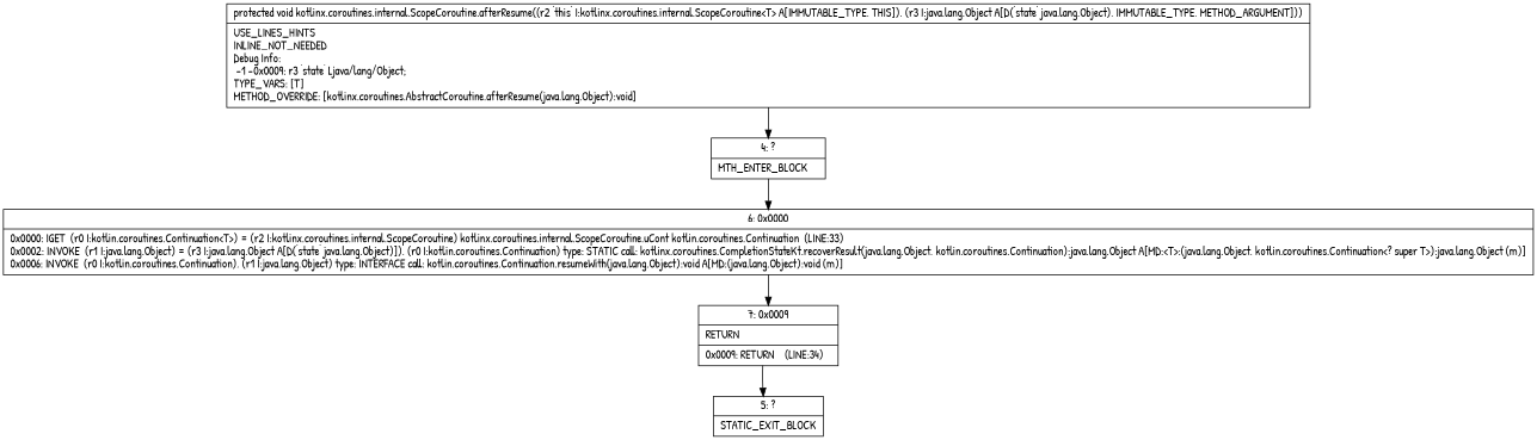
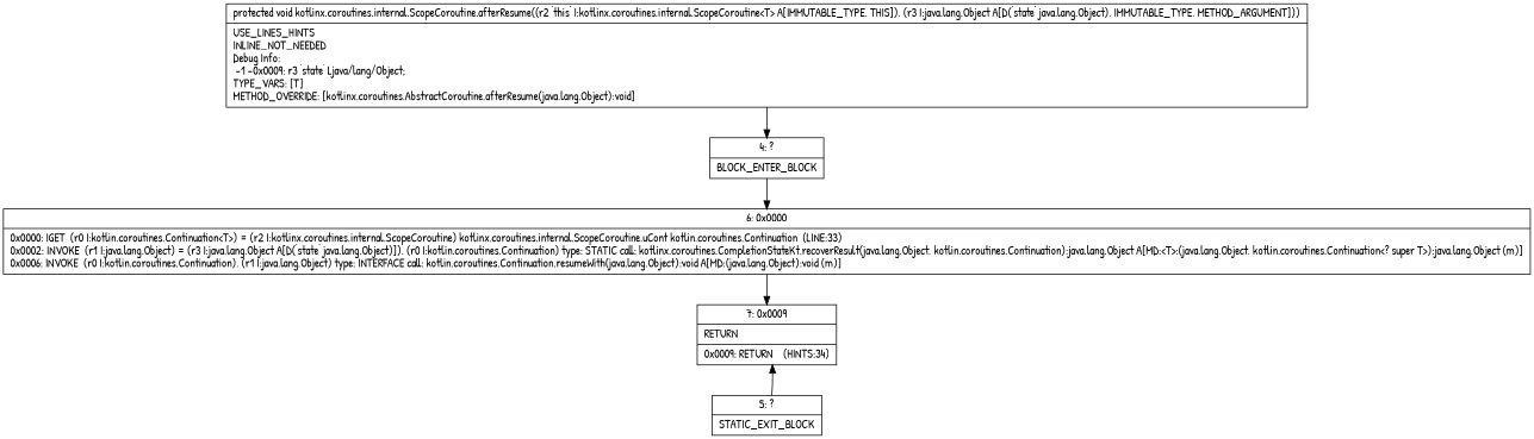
  digraph {
    fontname="Patrick Hand"
    node [fontname="Patrick Hand" shape=record]
    edge [fontname="Patrick Hand"]
-   n1 [label="{4\:\ ?|MTH_ENTER_BLOCK\l}"]
+   n1 [label="{4\:\ ?|BLOCK_ENTER_BLOCK\l}"]
    n2 [label="{6\:\ 0x0000|0x0000: IGET  (r0 I:kotlin.coroutines.Continuation\<T\>) = (r2 I:kotlinx.coroutines.internal.ScopeCoroutine) kotlinx.coroutines.internal.ScopeCoroutine.uCont kotlin.coroutines.Continuation  (LINE:33)\l0x0002: INVOKE  (r1 I:java.lang.Object) = (r3 I:java.lang.Object A[D('state' java.lang.Object)]), (r0 I:kotlin.coroutines.Continuation) type: STATIC call: kotlinx.coroutines.CompletionStateKt.recoverResult(java.lang.Object, kotlin.coroutines.Continuation):java.lang.Object A[MD:\<T\>:(java.lang.Object, kotlin.coroutines.Continuation\<? super T\>):java.lang.Object (m)]\l0x0006: INVOKE  (r0 I:kotlin.coroutines.Continuation), (r1 I:java.lang.Object) type: INTERFACE call: kotlin.coroutines.Continuation.resumeWith(java.lang.Object):void A[MD:(java.lang.Object):void (m)]\l}"]
-   n3 [label="{7\:\ 0x0009|RETURN\l|0x0009: RETURN    (LINE:34)\l}"]
+   n3 [label="{7\:\ 0x0009|RETURN\l|0x0009: RETURN    (HINTS:34)\l}"]
    n4 [label="{5\:\ ?|STATIC_EXIT_BLOCK\l}"]
    n5 [label="{protected void kotlinx.coroutines.internal.ScopeCoroutine.afterResume((r2 'this' I:kotlinx.coroutines.internal.ScopeCoroutine\<T\> A[IMMUTABLE_TYPE, THIS]), (r3 I:java.lang.Object A[D('state' java.lang.Object), IMMUTABLE_TYPE, METHOD_ARGUMENT]))  | USE_LINES_HINTS\lINLINE_NOT_NEEDED\lDebug Info:\l  \-1 \-0x0009: r3 'state' Ljava\/lang\/Object;\lTYPE_VARS: [T]\lMETHOD_OVERRIDE: [kotlinx.coroutines.AbstractCoroutine.afterResume(java.lang.Object):void]\l}"]
    n1 -> n2
    n2 -> n3
-   n3 -> n4
+   n4 -> n3
    n5 -> n1
  }
